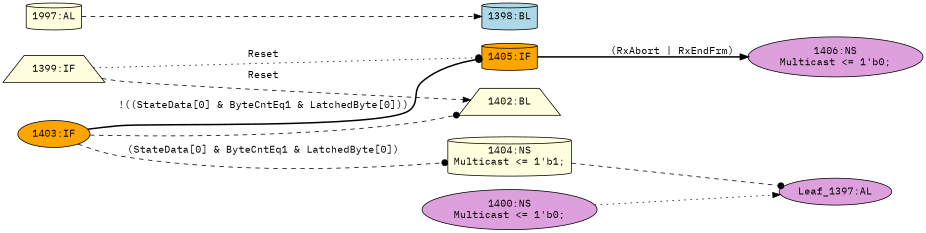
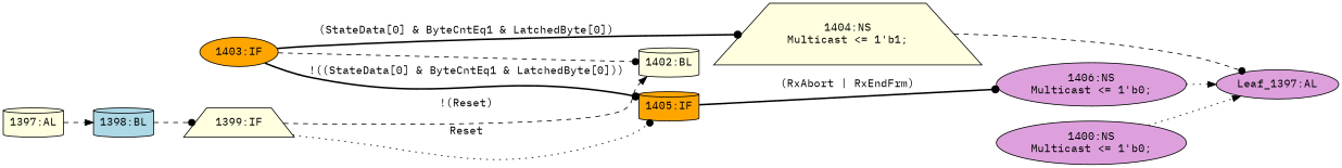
  strict digraph {
    fontname="IBM Plex Mono"
    rankdir=LR
    node [fillcolor=lightyellow fontname="IBM Plex Mono" shape=ellipse statements="[]" style=filled typ=NonblockingSubstitution]
    edge [arrowhead=dot cond="[]" fontname="IBM Plex Mono" lineno=None style=dashed]
    n1 [ast="<pyverilog.vparser.ast.NonblockingSubstitution object at 0x7fb43032c350>" fillcolor=plum label="1406:NS\nMulticast <= 1'b0;" statements="[<pyverilog.vparser.ast.NonblockingSubstitution object at 0x7fb43032c350>]"]
    n2 [def_var="['Multicast']" fillcolor=plum label="Leaf_1397:AL" statements="" typ=""]
-   n3 [ast="<pyverilog.vparser.ast.Block object at 0x7fb430335350>" label="1402:BL" shape=trapezium typ=Block]
+   n3 [ast="<pyverilog.vparser.ast.Block object at 0x7fb430335350>" label="1402:BL" shape=cylinder typ=Block]
    n4 [ast="<pyverilog.vparser.ast.IfStatement object at 0x7fb4303352d0>" fillcolor=orange label="1403:IF" typ=IfStatement]
-   n5 [ast="<pyverilog.vparser.ast.NonblockingSubstitution object at 0x7fb430335090>" label="1404:NS\nMulticast <= 1'b1;" shape=cylinder statements="[<pyverilog.vparser.ast.NonblockingSubstitution object at 0x7fb430335090>]"]
+   n5 [ast="<pyverilog.vparser.ast.NonblockingSubstitution object at 0x7fb430335090>" label="1404:NS\nMulticast <= 1'b1;" shape=trapezium statements="[<pyverilog.vparser.ast.NonblockingSubstitution object at 0x7fb430335090>]"]
    n6 [ast="<pyverilog.vparser.ast.IfStatement object at 0x7fb430335bd0>" fillcolor=orange label="1405:IF" shape=cylinder typ=IfStatement]
    n7 [ast="<pyverilog.vparser.ast.NonblockingSubstitution object at 0x7fb43032a310>" fillcolor=plum label="1400:NS\nMulticast <= 1'b0;" statements="[<pyverilog.vparser.ast.NonblockingSubstitution object at 0x7fb43032a310>]"]
    n8 [ast="<pyverilog.vparser.ast.IfStatement object at 0x7fb43032a450>" label="1399:IF" shape=trapezium typ=IfStatement]
-   n9 [ast="<pyverilog.vparser.ast.Always object at 0x7fb43032a4d0>" clk_sens=True label="1997:AL" sens="['MRxClk', 'Reset']" shape=cylinder typ=Always use_var="['Reset', 'RxAbort', 'RxEndFrm', 'LatchedByte', 'ByteCntEq1', 'StateData']"]
+   n9 [ast="<pyverilog.vparser.ast.Always object at 0x7fb43032a4d0>" clk_sens=True label="1397:AL" sens="['MRxClk', 'Reset']" shape=cylinder typ=Always use_var="['Reset', 'RxAbort', 'RxEndFrm', 'LatchedByte', 'ByteCntEq1', 'StateData']"]
    n10 [ast="<pyverilog.vparser.ast.Block object at 0x7fb43032a650>" fillcolor=lightblue label="1398:BL" shape=cylinder typ=Block]
+   n1 -> n2 [arrowhead=normal style=dotted]
    n4 -> n3
-   n4 -> n5 [cond="['StateData', 'ByteCntEq1', 'LatchedByte']" label="(StateData[0] & ByteCntEq1 & LatchedByte[0])" lineno=1403]
+   n4 -> n5 [cond="['StateData', 'ByteCntEq1', 'LatchedByte']" label="(StateData[0] & ByteCntEq1 & LatchedByte[0])" lineno=1403 style=bold]
    n4 -> n6 [cond="['StateData', 'ByteCntEq1', 'LatchedByte']" label="!((StateData[0] & ByteCntEq1 & LatchedByte[0]))" lineno=1403 style=bold]
    n5 -> n2
-   n6 -> n1 [arrowhead=normal cond="['RxAbort', 'RxEndFrm']" label="(RxAbort | RxEndFrm)" lineno=1405 style=bold]
+   n6 -> n1 [cond="['RxAbort', 'RxEndFrm']" label="(RxAbort | RxEndFrm)" lineno=1405 style=bold]
    n7 -> n2 [arrowhead=normal style=dotted]
-   n8 -> n3 [arrowhead=normal cond="['Reset']" label=Reset lineno=1399]
+   n8 -> n3 [arrowhead=normal cond="['Reset']" label="!(Reset)" lineno=1399]
    n8 -> n6 [cond="['Reset']" label=Reset lineno=1399 style=dotted]
    n9 -> n10 [arrowhead=normal]
+   n10 -> n8
  }
